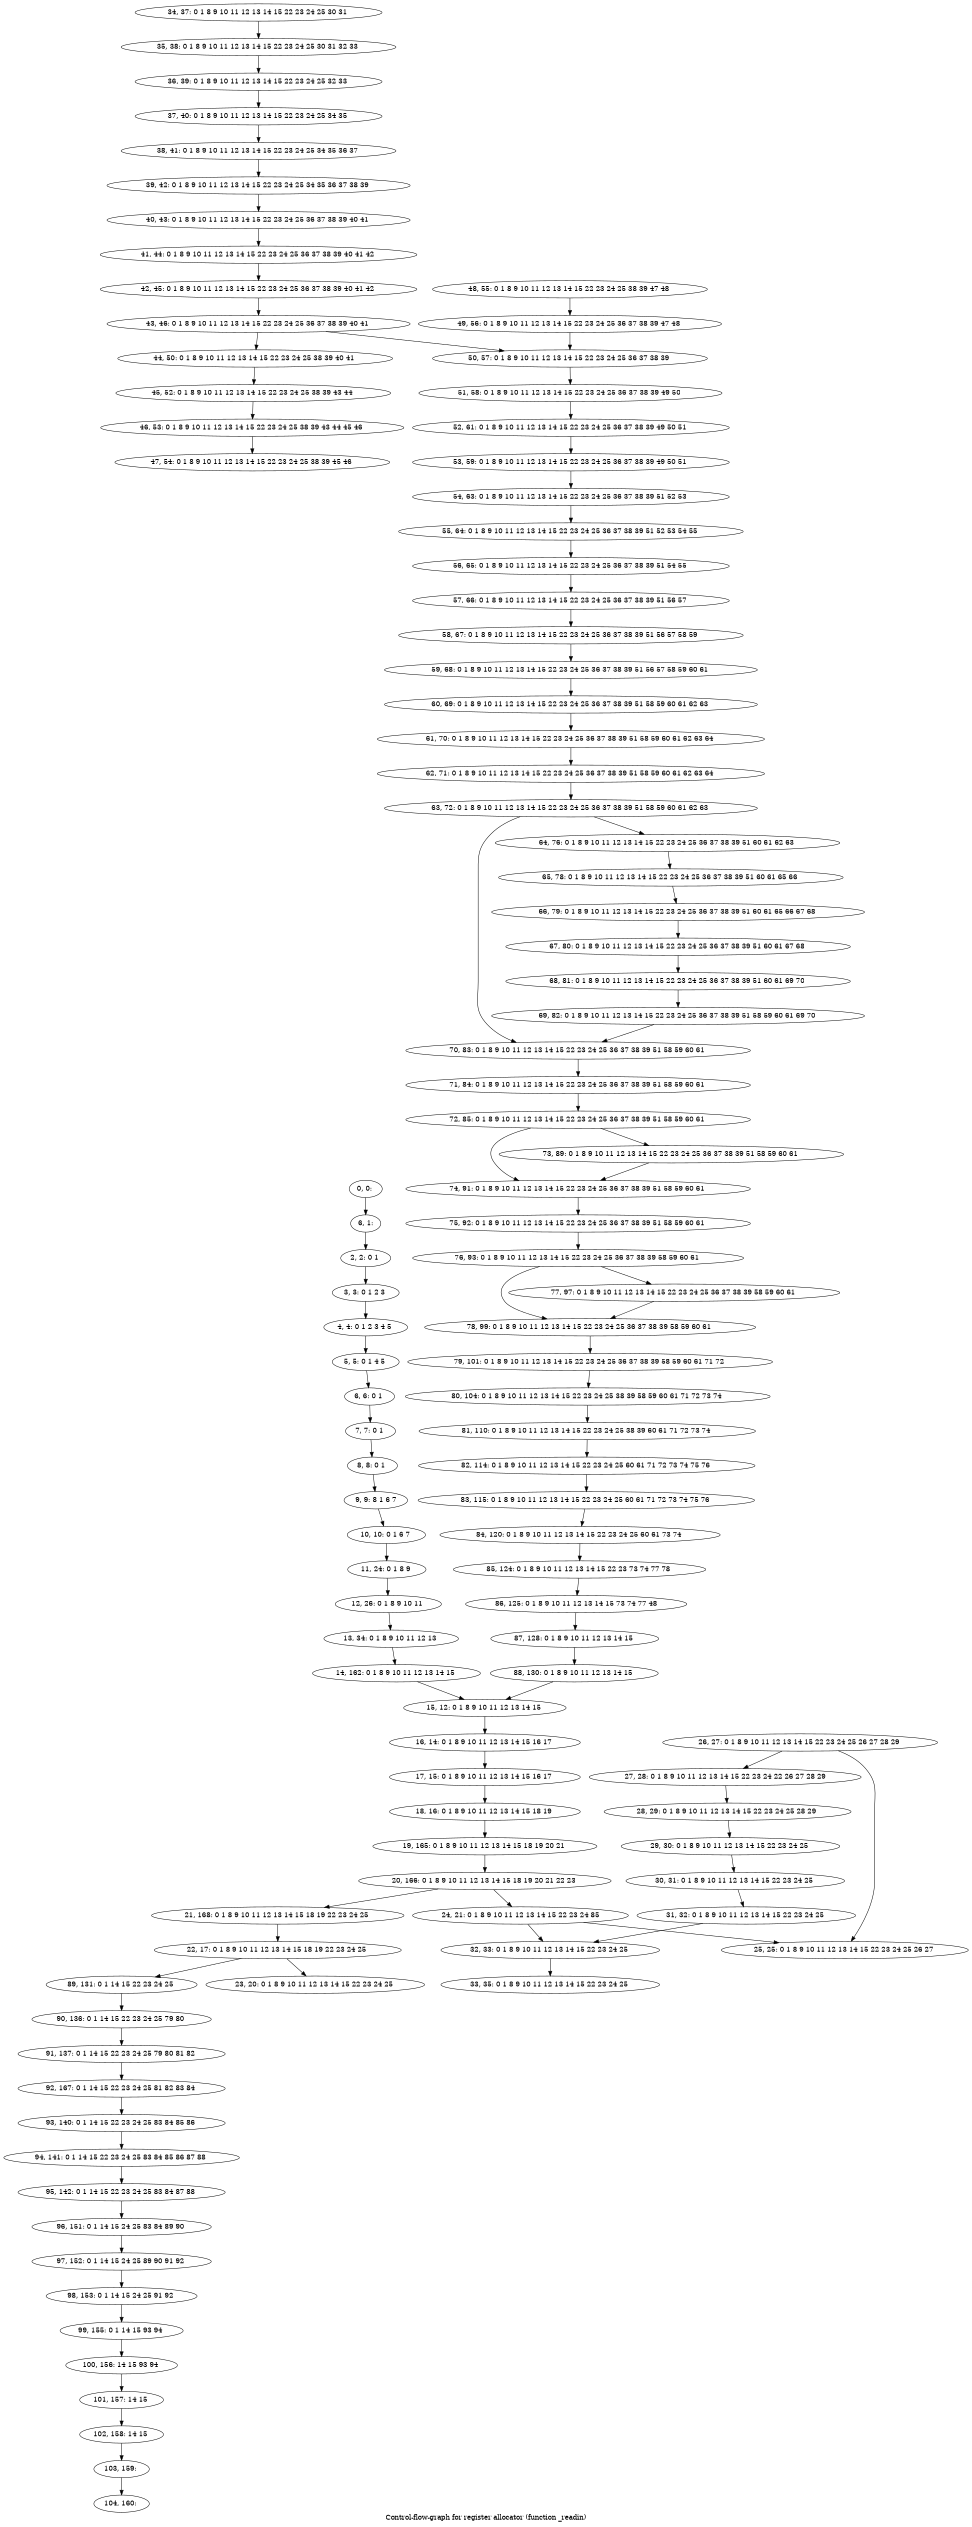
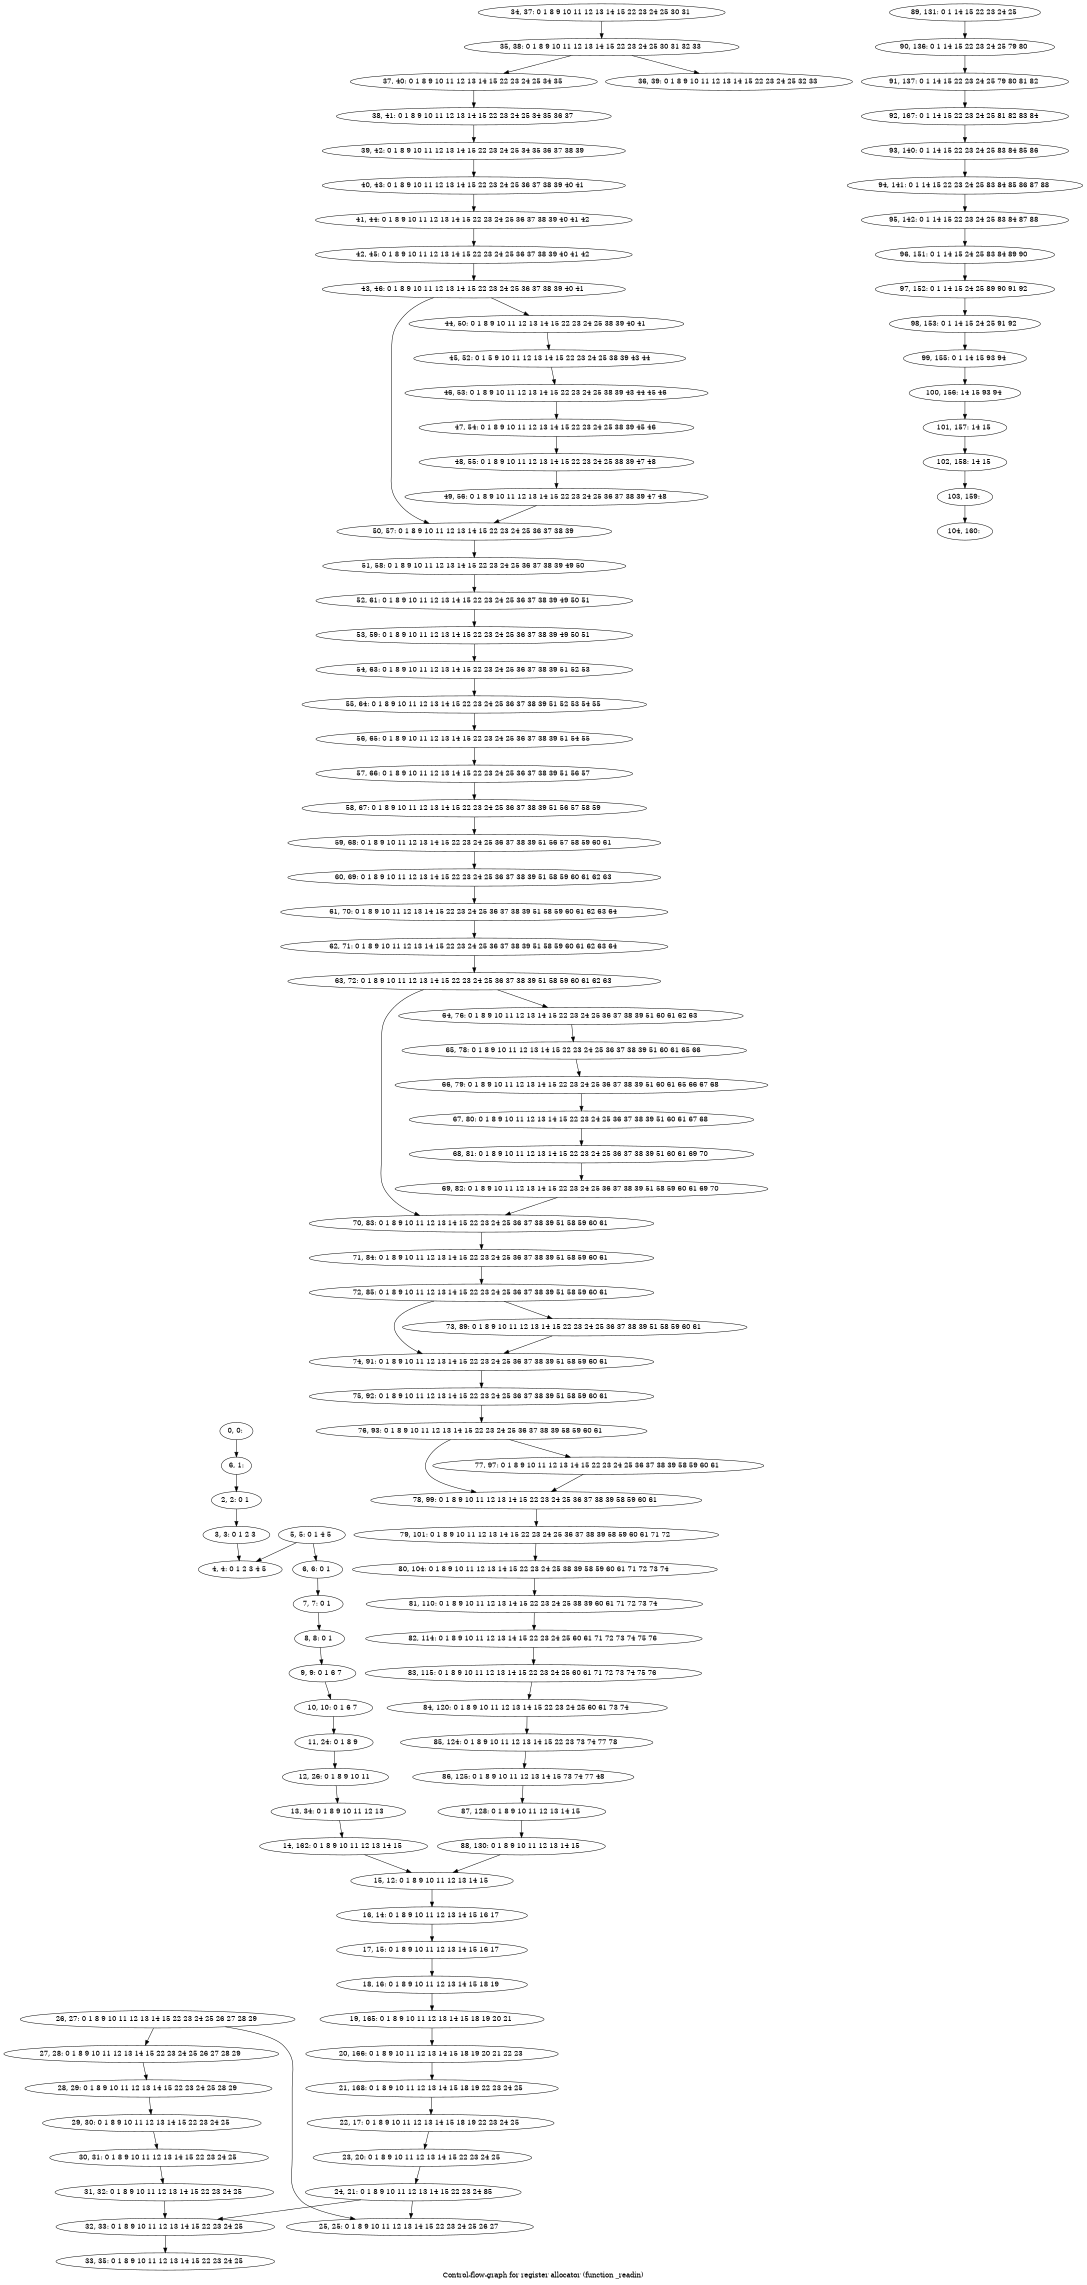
  digraph {
    label="Control-flow-graph for register allocator (function _readin)"
    n1 [label="0, 0: "]
    n2 [label="6, 1:"]
    n3 [label="2, 2: 0 1 "]
    n4 [label="3, 3: 0 1 2 3 "]
    n5 [label="4, 4: 0 1 2 3 4 5 "]
    n6 [label="5, 5: 0 1 4 5 "]
    n7 [label="6, 6: 0 1 "]
    n8 [label="7, 7: 0 1 "]
    n9 [label="8, 8: 0 1 "]
-   n10 [label="9, 9: 8 1 6 7"]
+   n10 [label="9, 9: 0 1 6 7 "]
    n11 [label="10, 10: 0 1 6 7 "]
    n12 [label="11, 24: 0 1 8 9 "]
    n13 [label="12, 26: 0 1 8 9 10 11 "]
    n14 [label="13, 34: 0 1 8 9 10 11 12 13 "]
    n15 [label="14, 162: 0 1 8 9 10 11 12 13 14 15 "]
    n16 [label="15, 12: 0 1 8 9 10 11 12 13 14 15 "]
    n17 [label="16, 14: 0 1 8 9 10 11 12 13 14 15 16 17 "]
    n18 [label="17, 15: 0 1 8 9 10 11 12 13 14 15 16 17 "]
    n19 [label="18, 16: 0 1 8 9 10 11 12 13 14 15 18 19 "]
    n20 [label="19, 165: 0 1 8 9 10 11 12 13 14 15 18 19 20 21 "]
    n21 [label="20, 166: 0 1 8 9 10 11 12 13 14 15 18 19 20 21 22 23 "]
    n22 [label="21, 168: 0 1 8 9 10 11 12 13 14 15 18 19 22 23 24 25 "]
    n23 [label="22, 17: 0 1 8 9 10 11 12 13 14 15 18 19 22 23 24 25 "]
    n24 [label="23, 20: 0 1 8 9 10 11 12 13 14 15 22 23 24 25 "]
    n25 [label="89, 131: 0 1 14 15 22 23 24 25 "]
    n26 [label="24, 21: 0 1 8 9 10 11 12 13 14 15 22 23 24 85"]
    n27 [label="90, 136: 0 1 14 15 22 23 24 25 79 80 "]
    n28 [label="25, 25: 0 1 8 9 10 11 12 13 14 15 22 23 24 25 26 27 "]
    n29 [label="32, 33: 0 1 8 9 10 11 12 13 14 15 22 23 24 25 "]
    n30 [label="33, 35: 0 1 8 9 10 11 12 13 14 15 22 23 24 25 "]
    n31 [label="26, 27: 0 1 8 9 10 11 12 13 14 15 22 23 24 25 26 27 28 29 "]
-   n32 [label="27, 28: 0 1 8 9 10 11 12 13 14 15 22 23 24 22 26 27 28 29"]
+   n32 [label="27, 28: 0 1 8 9 10 11 12 13 14 15 22 23 24 25 26 27 28 29 "]
    n33 [label="28, 29: 0 1 8 9 10 11 12 13 14 15 22 23 24 25 28 29 "]
    n34 [label="29, 30: 0 1 8 9 10 11 12 13 14 15 22 23 24 25 "]
    n35 [label="30, 31: 0 1 8 9 10 11 12 13 14 15 22 23 24 25 "]
    n36 [label="31, 32: 0 1 8 9 10 11 12 13 14 15 22 23 24 25 "]
    n37 [label="34, 37: 0 1 8 9 10 11 12 13 14 15 22 23 24 25 30 31 "]
    n38 [label="35, 38: 0 1 8 9 10 11 12 13 14 15 22 23 24 25 30 31 32 33 "]
    n39 [label="36, 39: 0 1 8 9 10 11 12 13 14 15 22 23 24 25 32 33 "]
    n40 [label="37, 40: 0 1 8 9 10 11 12 13 14 15 22 23 24 25 34 35 "]
    n41 [label="38, 41: 0 1 8 9 10 11 12 13 14 15 22 23 24 25 34 35 36 37 "]
    n42 [label="39, 42: 0 1 8 9 10 11 12 13 14 15 22 23 24 25 34 35 36 37 38 39 "]
    n43 [label="40, 43: 0 1 8 9 10 11 12 13 14 15 22 23 24 25 36 37 38 39 40 41 "]
    n44 [label="41, 44: 0 1 8 9 10 11 12 13 14 15 22 23 24 25 36 37 38 39 40 41 42 "]
    n45 [label="42, 45: 0 1 8 9 10 11 12 13 14 15 22 23 24 25 36 37 38 39 40 41 42 "]
    n46 [label="43, 46: 0 1 8 9 10 11 12 13 14 15 22 23 24 25 36 37 38 39 40 41 "]
    n47 [label="44, 50: 0 1 8 9 10 11 12 13 14 15 22 23 24 25 38 39 40 41 "]
    n48 [label="50, 57: 0 1 8 9 10 11 12 13 14 15 22 23 24 25 36 37 38 39 "]
-   n49 [label="45, 52: 0 1 8 9 10 11 12 13 14 15 22 23 24 25 38 39 43 44 "]
+   n49 [label="45, 52: 0 1 5 9 10 11 12 13 14 15 22 23 24 25 38 39 43 44"]
    n50 [label="51, 58: 0 1 8 9 10 11 12 13 14 15 22 23 24 25 36 37 38 39 49 50 "]
    n51 [label="46, 53: 0 1 8 9 10 11 12 13 14 15 22 23 24 25 38 39 43 44 45 46 "]
    n52 [label="47, 54: 0 1 8 9 10 11 12 13 14 15 22 23 24 25 38 39 45 46 "]
    n53 [label="48, 55: 0 1 8 9 10 11 12 13 14 15 22 23 24 25 38 39 47 48 "]
    n54 [label="49, 56: 0 1 8 9 10 11 12 13 14 15 22 23 24 25 36 37 38 39 47 48 "]
    n55 [label="52, 61: 0 1 8 9 10 11 12 13 14 15 22 23 24 25 36 37 38 39 49 50 51 "]
    n56 [label="53, 59: 0 1 8 9 10 11 12 13 14 15 22 23 24 25 36 37 38 39 49 50 51 "]
    n57 [label="54, 63: 0 1 8 9 10 11 12 13 14 15 22 23 24 25 36 37 38 39 51 52 53 "]
    n58 [label="55, 64: 0 1 8 9 10 11 12 13 14 15 22 23 24 25 36 37 38 39 51 52 53 54 55 "]
    n59 [label="56, 65: 0 1 8 9 10 11 12 13 14 15 22 23 24 25 36 37 38 39 51 54 55 "]
    n60 [label="57, 66: 0 1 8 9 10 11 12 13 14 15 22 23 24 25 36 37 38 39 51 56 57 "]
    n61 [label="58, 67: 0 1 8 9 10 11 12 13 14 15 22 23 24 25 36 37 38 39 51 56 57 58 59 "]
    n62 [label="59, 68: 0 1 8 9 10 11 12 13 14 15 22 23 24 25 36 37 38 39 51 56 57 58 59 60 61 "]
    n63 [label="60, 69: 0 1 8 9 10 11 12 13 14 15 22 23 24 25 36 37 38 39 51 58 59 60 61 62 63 "]
    n64 [label="61, 70: 0 1 8 9 10 11 12 13 14 15 22 23 24 25 36 37 38 39 51 58 59 60 61 62 63 64 "]
    n65 [label="62, 71: 0 1 8 9 10 11 12 13 14 15 22 23 24 25 36 37 38 39 51 58 59 60 61 62 63 64 "]
    n66 [label="63, 72: 0 1 8 9 10 11 12 13 14 15 22 23 24 25 36 37 38 39 51 58 59 60 61 62 63 "]
    n67 [label="64, 76: 0 1 8 9 10 11 12 13 14 15 22 23 24 25 36 37 38 39 51 60 61 62 63 "]
    n68 [label="70, 83: 0 1 8 9 10 11 12 13 14 15 22 23 24 25 36 37 38 39 51 58 59 60 61 "]
    n69 [label="65, 78: 0 1 8 9 10 11 12 13 14 15 22 23 24 25 36 37 38 39 51 60 61 65 66 "]
    n70 [label="71, 84: 0 1 8 9 10 11 12 13 14 15 22 23 24 25 36 37 38 39 51 58 59 60 61 "]
    n71 [label="66, 79: 0 1 8 9 10 11 12 13 14 15 22 23 24 25 36 37 38 39 51 60 61 65 66 67 68 "]
    n72 [label="67, 80: 0 1 8 9 10 11 12 13 14 15 22 23 24 25 36 37 38 39 51 60 61 67 68 "]
    n73 [label="68, 81: 0 1 8 9 10 11 12 13 14 15 22 23 24 25 36 37 38 39 51 60 61 69 70 "]
    n74 [label="69, 82: 0 1 8 9 10 11 12 13 14 15 22 23 24 25 36 37 38 39 51 58 59 60 61 69 70 "]
    n75 [label="72, 85: 0 1 8 9 10 11 12 13 14 15 22 23 24 25 36 37 38 39 51 58 59 60 61 "]
    n76 [label="73, 89: 0 1 8 9 10 11 12 13 14 15 22 23 24 25 36 37 38 39 51 58 59 60 61 "]
    n77 [label="74, 91: 0 1 8 9 10 11 12 13 14 15 22 23 24 25 36 37 38 39 51 58 59 60 61 "]
    n78 [label="75, 92: 0 1 8 9 10 11 12 13 14 15 22 23 24 25 36 37 38 39 51 58 59 60 61 "]
    n79 [label="76, 93: 0 1 8 9 10 11 12 13 14 15 22 23 24 25 36 37 38 39 58 59 60 61 "]
    n80 [label="77, 97: 0 1 8 9 10 11 12 13 14 15 22 23 24 25 36 37 38 39 58 59 60 61 "]
    n81 [label="78, 99: 0 1 8 9 10 11 12 13 14 15 22 23 24 25 36 37 38 39 58 59 60 61 "]
    n82 [label="79, 101: 0 1 8 9 10 11 12 13 14 15 22 23 24 25 36 37 38 39 58 59 60 61 71 72 "]
    n83 [label="80, 104: 0 1 8 9 10 11 12 13 14 15 22 23 24 25 38 39 58 59 60 61 71 72 73 74 "]
    n84 [label="81, 110: 0 1 8 9 10 11 12 13 14 15 22 23 24 25 38 39 60 61 71 72 73 74 "]
    n85 [label="82, 114: 0 1 8 9 10 11 12 13 14 15 22 23 24 25 60 61 71 72 73 74 75 76 "]
    n86 [label="83, 115: 0 1 8 9 10 11 12 13 14 15 22 23 24 25 60 61 71 72 73 74 75 76 "]
    n87 [label="84, 120: 0 1 8 9 10 11 12 13 14 15 22 23 24 25 60 61 73 74 "]
    n88 [label="85, 124: 0 1 8 9 10 11 12 13 14 15 22 23 73 74 77 78 "]
    n89 [label="86, 125: 0 1 8 9 10 11 12 13 14 15 73 74 77 48"]
    n90 [label="87, 128: 0 1 8 9 10 11 12 13 14 15 "]
    n91 [label="88, 130: 0 1 8 9 10 11 12 13 14 15 "]
    n92 [label="91, 137: 0 1 14 15 22 23 24 25 79 80 81 82 "]
    n93 [label="92, 167: 0 1 14 15 22 23 24 25 81 82 83 84 "]
    n94 [label="93, 140: 0 1 14 15 22 23 24 25 83 84 85 86 "]
    n95 [label="94, 141: 0 1 14 15 22 23 24 25 83 84 85 86 87 88 "]
    n96 [label="95, 142: 0 1 14 15 22 23 24 25 83 84 87 88 "]
    n97 [label="96, 151: 0 1 14 15 24 25 83 84 89 90 "]
    n98 [label="97, 152: 0 1 14 15 24 25 89 90 91 92 "]
    n99 [label="98, 153: 0 1 14 15 24 25 91 92 "]
    n100 [label="99, 155: 0 1 14 15 93 94 "]
    n101 [label="100, 156: 14 15 93 94 "]
    n102 [label="101, 157: 14 15 "]
    n103 [label="102, 158: 14 15 "]
    n104 [label="103, 159: "]
    n105 [label="104, 160: "]
    n1 -> n2
    n2 -> n3
    n3 -> n4
    n4 -> n5
-   n5 -> n6
+   n6 -> n5
    n6 -> n7
    n7 -> n8
    n8 -> n9
    n9 -> n10
    n10 -> n11
    n11 -> n12
    n12 -> n13
    n13 -> n14
    n14 -> n15
    n15 -> n16
    n16 -> n17
    n17 -> n18
    n18 -> n19
    n19 -> n20
    n20 -> n21
    n21 -> n22
    n22 -> n23
    n23 -> n24
-   n23 -> n25
-   n21 -> n26
+   n24 -> n26
    n25 -> n27
    n26 -> n28
    n26 -> n29
    n27 -> n92
    n29 -> n30
    n31 -> n28
    n31 -> n32
    n32 -> n33
    n33 -> n34
    n34 -> n35
    n35 -> n36
    n36 -> n29
    n37 -> n38
    n38 -> n39
-   n39 -> n40
+   n38 -> n40
    n40 -> n41
    n41 -> n42
    n42 -> n43
    n43 -> n44
    n44 -> n45
    n45 -> n46
    n46 -> n47
    n46 -> n48
    n47 -> n49
    n48 -> n50
    n49 -> n51
    n50 -> n55
    n51 -> n52
+   n52 -> n53
    n53 -> n54
    n54 -> n48
    n55 -> n56
    n56 -> n57
    n57 -> n58
    n58 -> n59
    n59 -> n60
    n60 -> n61
    n61 -> n62
    n62 -> n63
    n63 -> n64
    n64 -> n65
    n65 -> n66
    n66 -> n67
    n66 -> n68
    n67 -> n69
    n68 -> n70
    n69 -> n71
    n70 -> n75
    n71 -> n72
    n72 -> n73
    n73 -> n74
    n74 -> n68
    n75 -> n76
    n75 -> n77
    n76 -> n77
    n77 -> n78
    n78 -> n79
    n79 -> n80
    n79 -> n81
    n80 -> n81
    n81 -> n82
    n82 -> n83
    n83 -> n84
    n84 -> n85
    n85 -> n86
    n86 -> n87
    n87 -> n88
    n88 -> n89
    n89 -> n90
    n90 -> n91
    n91 -> n16
    n92 -> n93
    n93 -> n94
    n94 -> n95
    n95 -> n96
    n96 -> n97
    n97 -> n98
    n98 -> n99
    n99 -> n100
    n100 -> n101
    n101 -> n102
    n102 -> n103
    n103 -> n104
    n104 -> n105
  }
